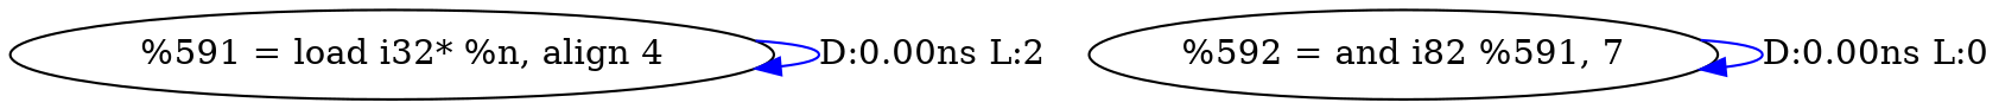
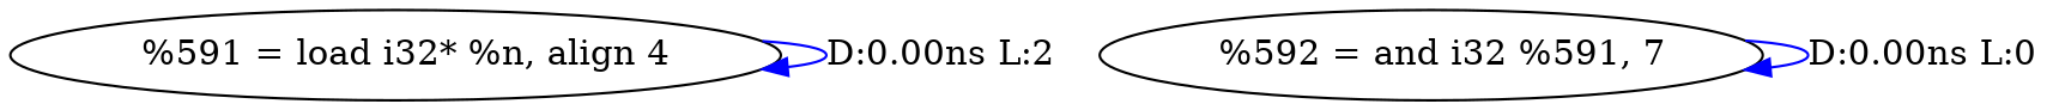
  digraph {
    edge [color=blue]
    n1 [label="  %591 = load i32* %n, align 4"]
-   n2 [label="%592 = and i82 %591, 7"]
+   n2 [label="  %592 = and i32 %591, 7"]
    n1 -> n1 [label="D:0.00ns L:2"]
    n2 -> n2 [label="D:0.00ns L:0"]
  }
